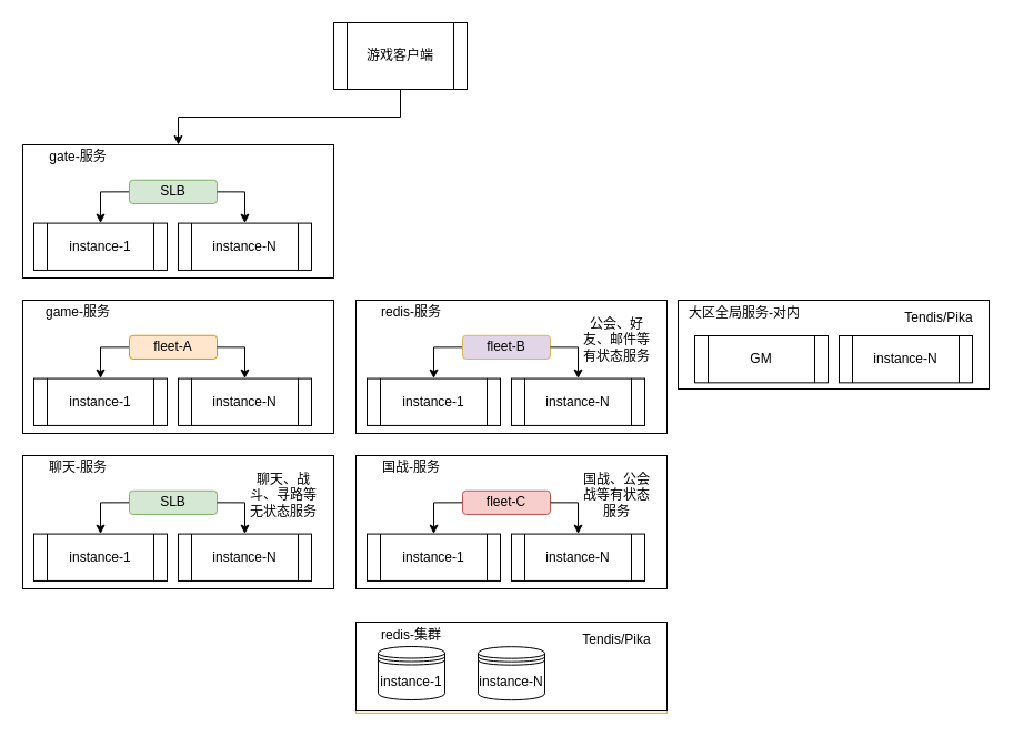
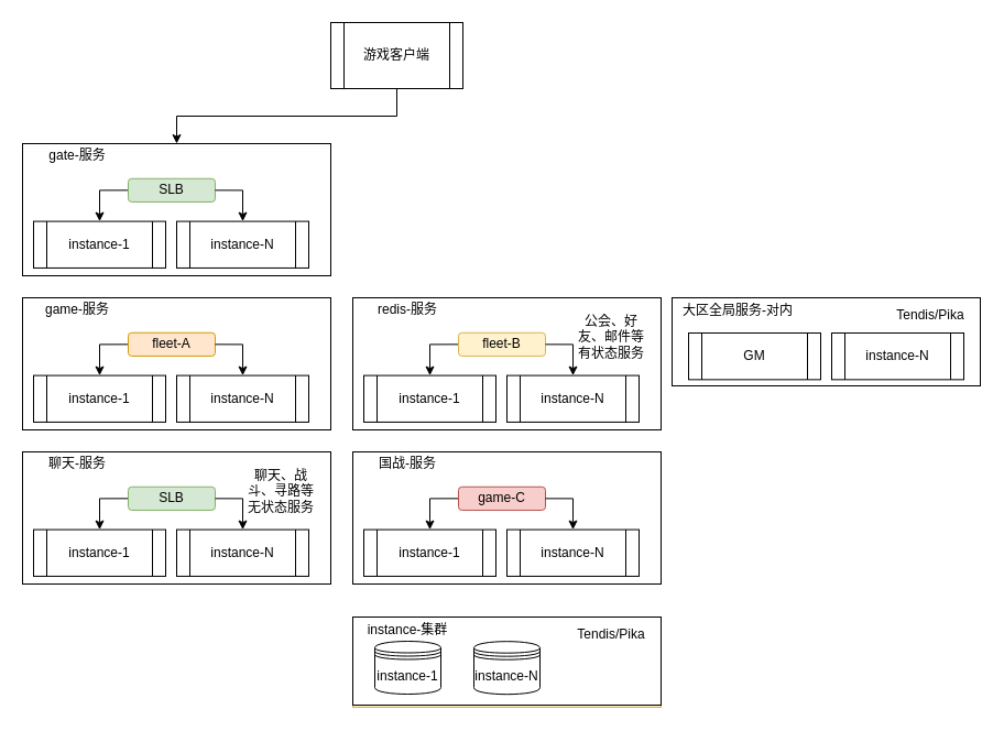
  <mxCell id="0" />
  <mxCell id="1" parent="0" />
  <mxCell id="2" style="edgeStyle=orthogonalEdgeStyle;rounded=0;orthogonalLoop=1;jettySize=auto;html=1;exitX=0.5;exitY=1;exitDx=0;exitDy=0;" edge="1" parent="1" source="3" target="5"><mxGeometry relative="1" as="geometry" /></mxCell>
  <mxCell id="3" value="游戏客户端" style="shape=process;whiteSpace=wrap;html=1;backgroundOutline=1;" vertex="1" parent="1"><mxGeometry x="300" y="20" width="120" height="60" as="geometry" /></mxCell>
  <mxCell id="4" value="" style="group;fillColor=#fff2cc;strokeColor=#d6b656;" vertex="1" connectable="0" parent="1"><mxGeometry x="20" y="130" width="280" height="120" as="geometry" /></mxCell>
  <mxCell id="5" value="" style="rounded=0;whiteSpace=wrap;html=1;" vertex="1" parent="4"><mxGeometry width="280" height="120" as="geometry" /></mxCell>
  <mxCell id="6" value="instance-1" style="shape=process;whiteSpace=wrap;html=1;backgroundOutline=1;" vertex="1" parent="4"><mxGeometry x="10" y="70.588" width="120" height="42.353" as="geometry" /></mxCell>
  <mxCell id="7" style="edgeStyle=orthogonalEdgeStyle;rounded=0;orthogonalLoop=1;jettySize=auto;html=1;exitX=0;exitY=0.5;exitDx=0;exitDy=0;entryX=0.5;entryY=0;entryDx=0;entryDy=0;" edge="1" parent="4" source="8" target="6"><mxGeometry relative="1" as="geometry" /></mxCell>
  <mxCell id="8" value="SLB" style="rounded=1;whiteSpace=wrap;html=1;fillColor=#d5e8d4;strokeColor=#82b366;" vertex="1" parent="4"><mxGeometry x="96" y="31.765" width="79" height="21.176" as="geometry" /></mxCell>
  <mxCell id="9" value="instance-N" style="shape=process;whiteSpace=wrap;html=1;backgroundOutline=1;" vertex="1" parent="4"><mxGeometry x="140" y="70.588" width="120" height="42.353" as="geometry" /></mxCell>
  <mxCell id="10" style="edgeStyle=orthogonalEdgeStyle;rounded=0;orthogonalLoop=1;jettySize=auto;html=1;exitX=1;exitY=0.5;exitDx=0;exitDy=0;" edge="1" parent="4" source="8" target="9"><mxGeometry relative="1" as="geometry"><Array as="points"><mxPoint x="200" y="42.353" /></Array></mxGeometry></mxCell>
  <mxCell id="11" value="gate-服务" style="text;html=1;strokeColor=none;fillColor=none;align=center;verticalAlign=middle;whiteSpace=wrap;rounded=0;" vertex="1" parent="4"><mxGeometry width="100" height="21.176" as="geometry" /></mxCell>
  <mxCell id="12" value="" style="group;fillColor=#fff2cc;strokeColor=#d6b656;" vertex="1" connectable="0" parent="1"><mxGeometry x="20" y="270" width="280" height="120" as="geometry" /></mxCell>
  <mxCell id="13" value="" style="rounded=0;whiteSpace=wrap;html=1;" vertex="1" parent="12"><mxGeometry width="280" height="120" as="geometry" /></mxCell>
  <mxCell id="14" value="instance-1" style="shape=process;whiteSpace=wrap;html=1;backgroundOutline=1;" vertex="1" parent="12"><mxGeometry x="10" y="70.588" width="120" height="42.353" as="geometry" /></mxCell>
  <mxCell id="15" style="edgeStyle=orthogonalEdgeStyle;rounded=0;orthogonalLoop=1;jettySize=auto;html=1;exitX=0;exitY=0.5;exitDx=0;exitDy=0;entryX=0.5;entryY=0;entryDx=0;entryDy=0;" edge="1" parent="12" source="16" target="14"><mxGeometry relative="1" as="geometry" /></mxCell>
  <mxCell id="16" value="fleet-A" style="rounded=1;whiteSpace=wrap;html=1;fillColor=#ffe6cc;strokeColor=#d79b00;" vertex="1" parent="12"><mxGeometry x="96" y="31.765" width="79" height="21.176" as="geometry" /></mxCell>
  <mxCell id="17" value="instance-N" style="shape=process;whiteSpace=wrap;html=1;backgroundOutline=1;" vertex="1" parent="12"><mxGeometry x="140" y="70.588" width="120" height="42.353" as="geometry" /></mxCell>
  <mxCell id="18" style="edgeStyle=orthogonalEdgeStyle;rounded=0;orthogonalLoop=1;jettySize=auto;html=1;exitX=1;exitY=0.5;exitDx=0;exitDy=0;" edge="1" parent="12" source="16" target="17"><mxGeometry relative="1" as="geometry"><Array as="points"><mxPoint x="200" y="42.353" /></Array></mxGeometry></mxCell>
  <mxCell id="19" value="game-服务" style="text;html=1;strokeColor=none;fillColor=none;align=center;verticalAlign=middle;whiteSpace=wrap;rounded=0;" vertex="1" parent="12"><mxGeometry width="100" height="21.176" as="geometry" /></mxCell>
  <mxCell id="20" value="" style="group;fillColor=#fff2cc;strokeColor=#d6b656;" vertex="1" connectable="0" parent="1"><mxGeometry x="320" y="270" width="280" height="120" as="geometry" /></mxCell>
  <mxCell id="21" value="" style="rounded=0;whiteSpace=wrap;html=1;" vertex="1" parent="20"><mxGeometry width="280" height="120" as="geometry" /></mxCell>
  <mxCell id="22" value="instance-1" style="shape=process;whiteSpace=wrap;html=1;backgroundOutline=1;" vertex="1" parent="20"><mxGeometry x="10" y="70.588" width="120" height="42.353" as="geometry" /></mxCell>
  <mxCell id="23" style="edgeStyle=orthogonalEdgeStyle;rounded=0;orthogonalLoop=1;jettySize=auto;html=1;exitX=0;exitY=0.5;exitDx=0;exitDy=0;entryX=0.5;entryY=0;entryDx=0;entryDy=0;" edge="1" parent="20" source="24" target="22"><mxGeometry relative="1" as="geometry" /></mxCell>
- <mxCell id="24" value="fleet-B" style="rounded=1;whiteSpace=wrap;html=1;fillColor=#e1d5e7;strokeColor=#d6b656;" vertex="1" parent="20"><mxGeometry x="96" y="31.765" width="79" height="21.176" as="geometry" /></mxCell>
+ <mxCell id="24" value="fleet-B" style="rounded=1;whiteSpace=wrap;html=1;fillColor=#fff2cc;strokeColor=#d6b656;" vertex="1" parent="20"><mxGeometry x="96" y="31.765" width="79" height="21.176" as="geometry" /></mxCell>
  <mxCell id="25" value="instance-N" style="shape=process;whiteSpace=wrap;html=1;backgroundOutline=1;" vertex="1" parent="20"><mxGeometry x="140" y="70.588" width="120" height="42.353" as="geometry" /></mxCell>
  <mxCell id="26" style="edgeStyle=orthogonalEdgeStyle;rounded=0;orthogonalLoop=1;jettySize=auto;html=1;exitX=1;exitY=0.5;exitDx=0;exitDy=0;" edge="1" parent="20" source="24" target="25"><mxGeometry relative="1" as="geometry"><Array as="points"><mxPoint x="200" y="42.353" /></Array></mxGeometry></mxCell>
  <mxCell id="27" value="redis-服务" style="text;html=1;strokeColor=none;fillColor=none;align=center;verticalAlign=middle;whiteSpace=wrap;rounded=0;" vertex="1" parent="20"><mxGeometry width="100" height="21.176" as="geometry" /></mxCell>
  <mxCell id="28" value="公会、好友、邮件等有状态服务" style="text;html=1;strokeColor=none;fillColor=none;align=center;verticalAlign=middle;whiteSpace=wrap;rounded=0;" vertex="1" parent="20"><mxGeometry x="200" y="12" width="70" height="48" as="geometry" /></mxCell>
  <mxCell id="29" value="" style="group;fillColor=#fff2cc;strokeColor=#d6b656;" vertex="1" connectable="0" parent="1"><mxGeometry x="320" y="410" width="280" height="120" as="geometry" /></mxCell>
  <mxCell id="30" value="" style="rounded=0;whiteSpace=wrap;html=1;" vertex="1" parent="29"><mxGeometry width="280" height="120" as="geometry" /></mxCell>
  <mxCell id="31" value="instance-1" style="shape=process;whiteSpace=wrap;html=1;backgroundOutline=1;" vertex="1" parent="29"><mxGeometry x="10" y="70.588" width="120" height="42.353" as="geometry" /></mxCell>
  <mxCell id="32" style="edgeStyle=orthogonalEdgeStyle;rounded=0;orthogonalLoop=1;jettySize=auto;html=1;exitX=0;exitY=0.5;exitDx=0;exitDy=0;entryX=0.5;entryY=0;entryDx=0;entryDy=0;" edge="1" parent="29" source="33" target="31"><mxGeometry relative="1" as="geometry" /></mxCell>
- <mxCell id="33" value="fleet-C" style="rounded=1;whiteSpace=wrap;html=1;fillColor=#f8cecc;strokeColor=#b85450;" vertex="1" parent="29"><mxGeometry x="96" y="31.765" width="79" height="21.176" as="geometry" /></mxCell>
+ <mxCell id="33" value="game-C" style="rounded=1;whiteSpace=wrap;html=1;fillColor=#f8cecc;strokeColor=#b85450;" vertex="1" parent="29"><mxGeometry x="96" y="31.765" width="79" height="21.176" as="geometry" /></mxCell>
  <mxCell id="34" value="instance-N" style="shape=process;whiteSpace=wrap;html=1;backgroundOutline=1;" vertex="1" parent="29"><mxGeometry x="140" y="70.588" width="120" height="42.353" as="geometry" /></mxCell>
  <mxCell id="35" style="edgeStyle=orthogonalEdgeStyle;rounded=0;orthogonalLoop=1;jettySize=auto;html=1;exitX=1;exitY=0.5;exitDx=0;exitDy=0;" edge="1" parent="29" source="33" target="34"><mxGeometry relative="1" as="geometry"><Array as="points"><mxPoint x="200" y="42.353" /></Array></mxGeometry></mxCell>
  <mxCell id="36" value="国战-服务" style="text;html=1;strokeColor=none;fillColor=none;align=center;verticalAlign=middle;whiteSpace=wrap;rounded=0;" vertex="1" parent="29"><mxGeometry width="100" height="21.176" as="geometry" /></mxCell>
- <mxCell id="37" value="国战、公会战等有状态服务" style="text;html=1;strokeColor=none;fillColor=none;align=center;verticalAlign=middle;whiteSpace=wrap;rounded=0;" vertex="1" parent="29"><mxGeometry x="200" y="12" width="70" height="48" as="geometry" /></mxCell>
  <mxCell id="38" value="" style="group;fillColor=#fff2cc;strokeColor=#d6b656;" vertex="1" connectable="0" parent="1"><mxGeometry x="20" y="410" width="280" height="120" as="geometry" /></mxCell>
  <mxCell id="39" value="" style="rounded=0;whiteSpace=wrap;html=1;" vertex="1" parent="38"><mxGeometry width="280" height="120" as="geometry" /></mxCell>
  <mxCell id="40" value="instance-1" style="shape=process;whiteSpace=wrap;html=1;backgroundOutline=1;" vertex="1" parent="38"><mxGeometry x="10" y="70.588" width="120" height="42.353" as="geometry" /></mxCell>
  <mxCell id="41" style="edgeStyle=orthogonalEdgeStyle;rounded=0;orthogonalLoop=1;jettySize=auto;html=1;exitX=0;exitY=0.5;exitDx=0;exitDy=0;entryX=0.5;entryY=0;entryDx=0;entryDy=0;" edge="1" parent="38" source="42" target="40"><mxGeometry relative="1" as="geometry" /></mxCell>
  <mxCell id="42" value="SLB" style="rounded=1;whiteSpace=wrap;html=1;fillColor=#d5e8d4;strokeColor=#82b366;" vertex="1" parent="38"><mxGeometry x="96" y="31.765" width="79" height="21.176" as="geometry" /></mxCell>
  <mxCell id="43" value="instance-N" style="shape=process;whiteSpace=wrap;html=1;backgroundOutline=1;" vertex="1" parent="38"><mxGeometry x="140" y="70.588" width="120" height="42.353" as="geometry" /></mxCell>
  <mxCell id="44" style="edgeStyle=orthogonalEdgeStyle;rounded=0;orthogonalLoop=1;jettySize=auto;html=1;exitX=1;exitY=0.5;exitDx=0;exitDy=0;" edge="1" parent="38" source="42" target="43"><mxGeometry relative="1" as="geometry"><Array as="points"><mxPoint x="200" y="42.353" /></Array></mxGeometry></mxCell>
  <mxCell id="45" value="聊天-服务" style="text;html=1;strokeColor=none;fillColor=none;align=center;verticalAlign=middle;whiteSpace=wrap;rounded=0;" vertex="1" parent="38"><mxGeometry width="100" height="21.176" as="geometry" /></mxCell>
  <mxCell id="46" value="聊天、战斗、寻路等无状态服务" style="text;html=1;strokeColor=none;fillColor=none;align=center;verticalAlign=middle;whiteSpace=wrap;rounded=0;" vertex="1" parent="38"><mxGeometry x="200" y="12" width="70" height="48" as="geometry" /></mxCell>
  <mxCell id="47" value="" style="group" vertex="1" connectable="0" parent="1"><mxGeometry x="320" y="560" width="280" height="82" as="geometry" /></mxCell>
  <mxCell id="48" value="" style="group;fillColor=#fff2cc;strokeColor=#d6b656;" vertex="1" connectable="0" parent="47"><mxGeometry width="280" height="82" as="geometry" /></mxCell>
  <mxCell id="49" value="" style="rounded=0;whiteSpace=wrap;html=1;" vertex="1" parent="48"><mxGeometry width="280" height="80" as="geometry" /></mxCell>
  <mxCell id="50" value="Tendis/Pika" style="text;html=1;strokeColor=none;fillColor=none;align=center;verticalAlign=middle;whiteSpace=wrap;rounded=0;" vertex="1" parent="48"><mxGeometry x="200" width="70" height="32" as="geometry" /></mxCell>
  <mxCell id="51" value="instance-1" style="shape=datastore;whiteSpace=wrap;html=1;" vertex="1" parent="48"><mxGeometry x="20" y="22" width="60" height="48" as="geometry" /></mxCell>
- <mxCell id="52" value="redis-集群" style="text;html=1;strokeColor=none;fillColor=none;align=center;verticalAlign=middle;whiteSpace=wrap;rounded=0;" vertex="1" parent="47"><mxGeometry y="1" width="100" height="21.176" as="geometry" /></mxCell>
+ <mxCell id="52" value="instance-集群" style="text;html=1;strokeColor=none;fillColor=none;align=center;verticalAlign=middle;whiteSpace=wrap;rounded=0;" vertex="1" parent="47"><mxGeometry y="1" width="100" height="21.176" as="geometry" /></mxCell>
  <mxCell id="53" value="instance-N" style="shape=datastore;whiteSpace=wrap;html=1;" vertex="1" parent="47"><mxGeometry x="110" y="22.18" width="60" height="48" as="geometry" /></mxCell>
  <mxCell id="54" value="" style="group" vertex="1" connectable="0" parent="1"><mxGeometry x="610" y="270" width="280" height="80" as="geometry" /></mxCell>
  <mxCell id="55" value="" style="group;fillColor=#fff2cc;strokeColor=#d6b656;" vertex="1" connectable="0" parent="54"><mxGeometry width="280" height="80" as="geometry" /></mxCell>
  <mxCell id="56" value="" style="rounded=0;whiteSpace=wrap;html=1;" vertex="1" parent="55"><mxGeometry width="280" height="80" as="geometry" /></mxCell>
  <mxCell id="57" value="Tendis/Pika" style="text;html=1;strokeColor=none;fillColor=none;align=center;verticalAlign=middle;whiteSpace=wrap;rounded=0;" vertex="1" parent="55"><mxGeometry x="200" width="70" height="32" as="geometry" /></mxCell>
  <mxCell id="58" value="GM" style="shape=process;whiteSpace=wrap;html=1;backgroundOutline=1;" vertex="1" parent="55"><mxGeometry x="15" y="31.998" width="120" height="42.353" as="geometry" /></mxCell>
  <mxCell id="59" value="instance-N" style="shape=process;whiteSpace=wrap;html=1;backgroundOutline=1;" vertex="1" parent="55"><mxGeometry x="145" y="31.998" width="120" height="42.353" as="geometry" /></mxCell>
  <mxCell id="60" value="大区全局服务-对内" style="text;html=1;strokeColor=none;fillColor=none;align=center;verticalAlign=middle;whiteSpace=wrap;rounded=0;" vertex="1" parent="54"><mxGeometry y="1" width="120" height="21.18" as="geometry" /></mxCell>
